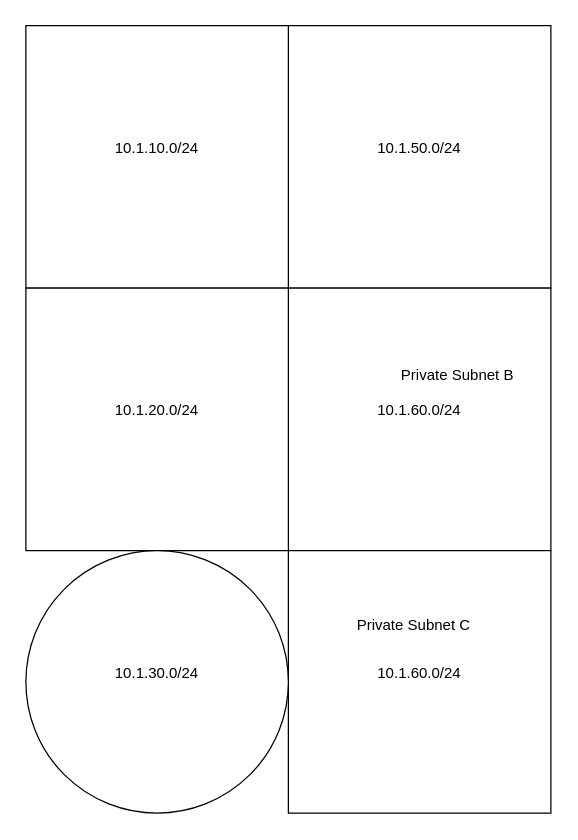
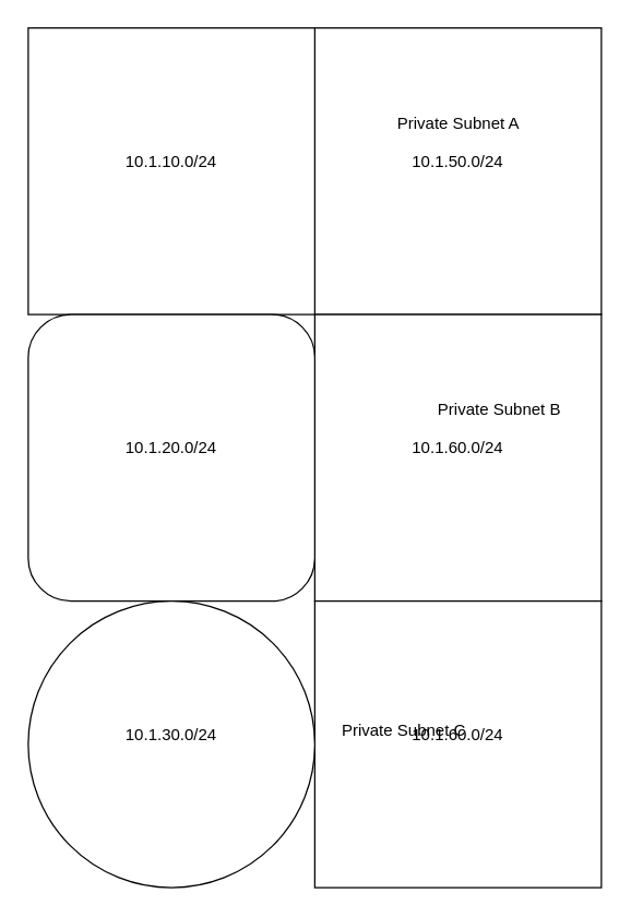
  <mxCell id="0" />
  <mxCell id="1" parent="0" />
  <mxCell id="2" value="&#10;&lt;span id=&quot;CidrBlock&quot; class=&quot;&quot;&gt;10.1.50.0/24&lt;/span&gt;&#10;&#10;" style="whiteSpace=wrap;html=1;aspect=fixed;" vertex="1" parent="1"><mxGeometry x="230" y="20" width="210" height="210" as="geometry" /></mxCell>
  <mxCell id="3" value="&#10;&lt;span id=&quot;CidrBlock&quot; class=&quot;&quot;&gt;10.1.60.0/24&lt;/span&gt;&#10;&#10;" style="whiteSpace=wrap;html=1;aspect=fixed;" vertex="1" parent="1"><mxGeometry x="230" y="230" width="210" height="210" as="geometry" /></mxCell>
  <mxCell id="4" value="&#10;&lt;span id=&quot;CidrBlock&quot; class=&quot;&quot;&gt;10.1.60.0/24&lt;/span&gt;&#10;&#10;" style="whiteSpace=wrap;html=1;aspect=fixed;" vertex="1" parent="1"><mxGeometry x="230" y="440" width="210" height="210" as="geometry" /></mxCell>
  <mxCell id="5" value="&#10;&lt;span id=&quot;CidrBlock&quot; class=&quot;&quot;&gt;10.1.10.0/24&lt;/span&gt;&#10;&#10;" style="whiteSpace=wrap;html=1;aspect=fixed;" vertex="1" parent="1"><mxGeometry x="20" y="20" width="210" height="210" as="geometry" /></mxCell>
- <mxCell id="6" value="&#10;&lt;span id=&quot;CidrBlock&quot; class=&quot;&quot;&gt;10.1.20.0/24&lt;/span&gt;&#10;&#10;" style="whiteSpace=wrap;html=1;aspect=fixed;" vertex="1" parent="1"><mxGeometry x="20" y="230" width="210" height="210" as="geometry" /></mxCell>
+ <mxCell id="6" value="&#10;&lt;span id=&quot;CidrBlock&quot; class=&quot;&quot;&gt;10.1.20.0/24&lt;/span&gt;&#10;&#10;" style="whiteSpace=wrap;html=1;aspect=fixed;rounded=1;" vertex="1" parent="1"><mxGeometry x="20" y="230" width="210" height="210" as="geometry" /></mxCell>
  <mxCell id="7" value="&#10;&lt;span id=&quot;CidrBlock&quot; class=&quot;&quot;&gt;10.1.30.0/24&lt;/span&gt;&#10;&#10;" style="ellipse;whiteSpace=wrap;html=1;aspect=fixed;" vertex="1" parent="1"><mxGeometry x="20" y="440" width="210" height="210" as="geometry" /></mxCell>
+ <mxCell id="8" value="Private Subnet A" style="text;html=1;resizable=0;autosize=1;align=center;verticalAlign=middle;points=[];fillColor=none;strokeColor=none;rounded=0;" vertex="1" parent="1"><mxGeometry x="285" y="80" width="100" height="20" as="geometry" /></mxCell>
  <mxCell id="9" value="Private Subnet B" style="text;html=1;resizable=0;autosize=1;align=center;verticalAlign=middle;points=[];fillColor=none;strokeColor=none;rounded=0;" vertex="1" parent="1"><mxGeometry x="310" y="290" width="110" height="20" as="geometry" /></mxCell>
- <mxCell id="10" value="Private Subnet C" style="text;html=1;resizable=0;autosize=1;align=center;verticalAlign=middle;points=[];fillColor=none;strokeColor=none;rounded=0;" vertex="1" parent="1"><mxGeometry x="275" y="490" width="110" height="20" as="geometry" /></mxCell>
+ <mxCell id="10" value="Private Subnet C" style="text;html=1;resizable=0;autosize=1;align=center;verticalAlign=middle;points=[];fillColor=none;strokeColor=none;rounded=0;" vertex="1" parent="1"><mxGeometry x="240" y="525" width="110" height="20" as="geometry" /></mxCell>
